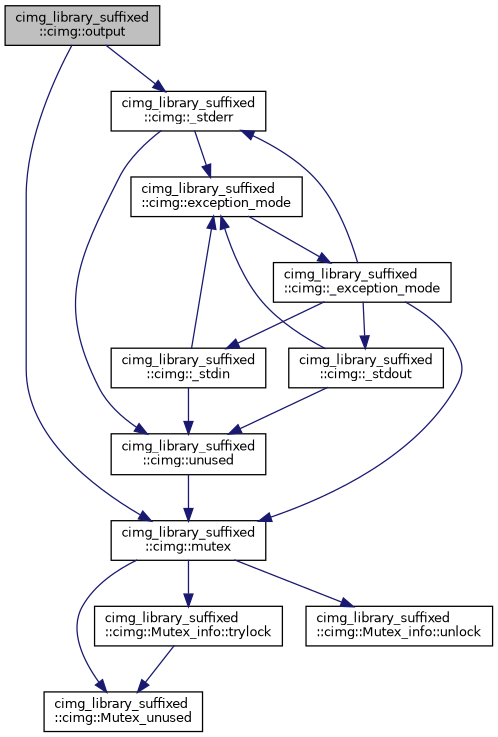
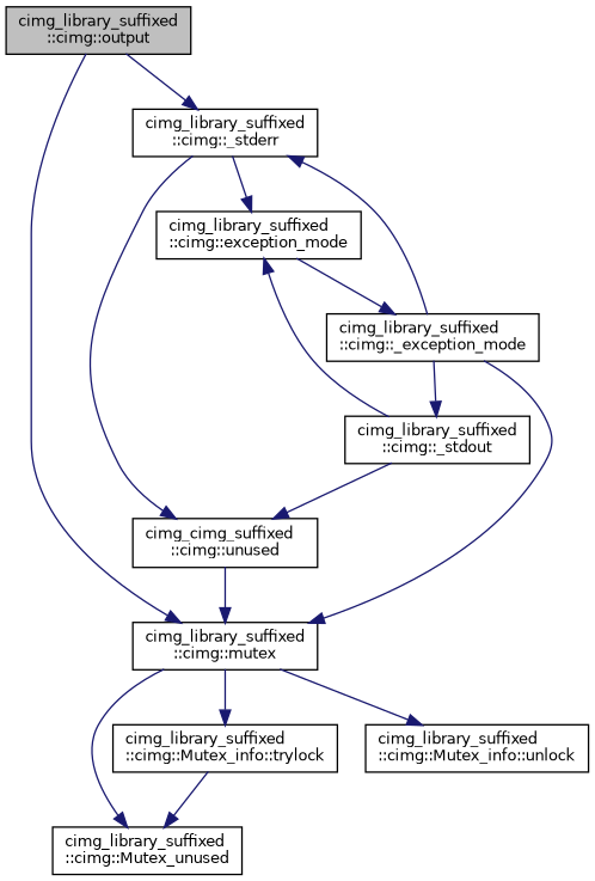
  digraph {
    rankdir=TB
    node [color=black fillcolor=white fontname=Helvetica fontsize=10 shape=record style=filled]
    edge [color=midnightblue fontname=Helvetica fontsize=10 labelfontname=Helvetica labelfontsize=10 style=solid]
    n1 [fillcolor=grey75 fontcolor=black height=0.2 label="cimg_library_suffixed\l::cimg::output" width=0.4]
    n2 [height=0.2 label="cimg_library_suffixed\l::cimg::mutex" width=0.4]
    n3 [height=0.2 label="cimg_library_suffixed\l::cimg::_stderr" width=0.4]
    n4 [height=0.2 label="cimg_library_suffixed\l::cimg::Mutex_unused" width=0.4]
    n5 [height=0.2 label="cimg_library_suffixed\l::cimg::Mutex_info::unlock" width=0.4]
    n6 [height=0.2 label="cimg_library_suffixed\l::cimg::Mutex_info::trylock" width=0.4]
-   n7 [height=0.2 label="cimg_library_suffixed\l::cimg::unused" width=0.4]
+   n7 [height=0.2 label="cimg_cimg_suffixed\l::cimg::unused" width=0.4]
    n8 [height=0.2 label="cimg_library_suffixed\l::cimg::exception_mode" width=0.4]
    n9 [height=0.2 label="cimg_library_suffixed\l::cimg::_exception_mode" width=0.4]
-   n10 [height=0.2 label="cimg_library_suffixed\l::cimg::_stdin" width=0.4]
    n11 [height=0.2 label="cimg_library_suffixed\l::cimg::_stdout" width=0.4]
    n1 -> n2
    n1 -> n3
    n2 -> n4
    n2 -> n5
    n2 -> n6
    n3 -> n7
    n3 -> n8
    n6 -> n4
    n7 -> n2
    n8 -> n9
    n9 -> n2
    n9 -> n3
-   n9 -> n10
    n9 -> n11
-   n10 -> n7
-   n10 -> n8
    n11 -> n7
    n11 -> n8
  }
